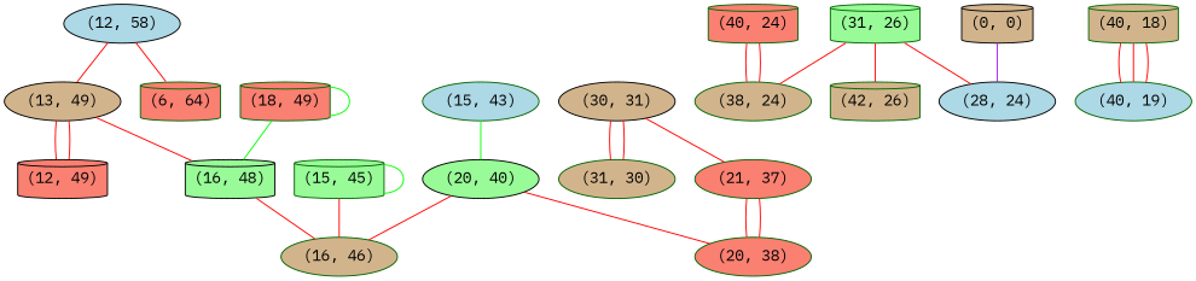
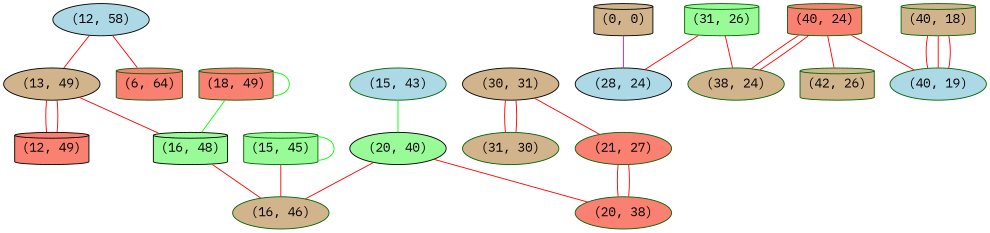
  graph {
    fontname="IBM Plex Mono"
    node [color=darkgreen fillcolor=tan fontname="IBM Plex Mono" shape=ellipse style=filled]
    edge [color=red fontname="IBM Plex Mono" weight=1]
    "(12, 58)" [color=black fillcolor=lightblue]
    "(6, 64)" [fillcolor=salmon shape=cylinder]
    "(13, 49)" [color=black]
    "(16, 48)" [color=black fillcolor=palegreen shape=cylinder]
    "(12, 49)" [color=black fillcolor=salmon shape=cylinder]
    "(31, 26)" [fillcolor=palegreen shape=cylinder]
    "(38, 24)"
    "(28, 24)" [color=black fillcolor=lightblue]
    "(15, 43)" [fillcolor=lightblue]
    "(20, 40)" [color=black fillcolor=palegreen]
    "(16, 46)"
    "(20, 38)" [fillcolor=salmon]
    "(40, 24)" [fillcolor=salmon shape=cylinder]
    "(40, 19)" [fillcolor=lightblue]
    "(42, 26)" [shape=cylinder]
    "(30, 31)" [color=black]
    "(31, 30)"
-   "(21, 37)" [fillcolor=salmon]
+   "(21, 37)" [fillcolor=salmon label="(21, 27)"]
    "(40, 18)" [shape=cylinder]
    "(18, 49)" [fillcolor=salmon shape=cylinder]
    "(0, 0)" [color=black shape=cylinder]
    "(15, 45)" [fillcolor=palegreen shape=cylinder]
    "(12, 58)" -- "(6, 64)"
    "(12, 58)" -- "(13, 49)"
    "(13, 49)" -- "(16, 48)"
    "(13, 49)" -- "(12, 49)"
    "(13, 49)" -- "(12, 49)"
    "(16, 48)" -- "(16, 46)"
    "(31, 26)" -- "(38, 24)"
    "(31, 26)" -- "(28, 24)"
    "(15, 43)" -- "(20, 40)" [color=green]
    "(20, 40)" -- "(16, 46)"
    "(20, 40)" -- "(20, 38)"
    "(40, 24)" -- "(38, 24)"
    "(40, 24)" -- "(38, 24)"
-   "(31, 26)" -- "(42, 26)"
+   "(40, 24)" -- "(40, 19)"
+   "(40, 24)" -- "(42, 26)"
    "(30, 31)" -- "(31, 30)"
    "(30, 31)" -- "(31, 30)"
    "(30, 31)" -- "(21, 37)"
    "(21, 37)" -- "(20, 38)"
    "(21, 37)" -- "(20, 38)"
    "(40, 18)" -- "(40, 19)"
    "(40, 18)" -- "(40, 19)"
    "(40, 18)" -- "(40, 19)"
    "(18, 49)" -- "(16, 48)" [color=green]
    "(18, 49)" -- "(18, 49)" [color=green weight=2]
    "(0, 0)" -- "(28, 24)" [color=purple weight=4]
    "(15, 45)" -- "(16, 46)"
    "(15, 45)" -- "(15, 45)" [color=green weight=2]
  }
